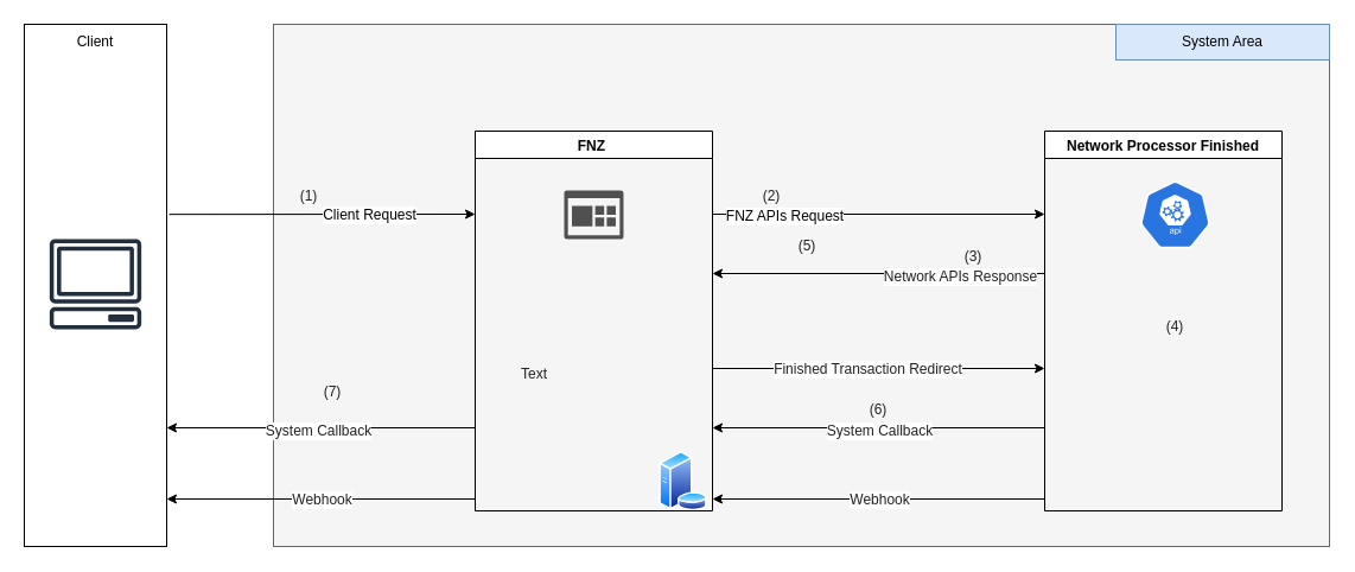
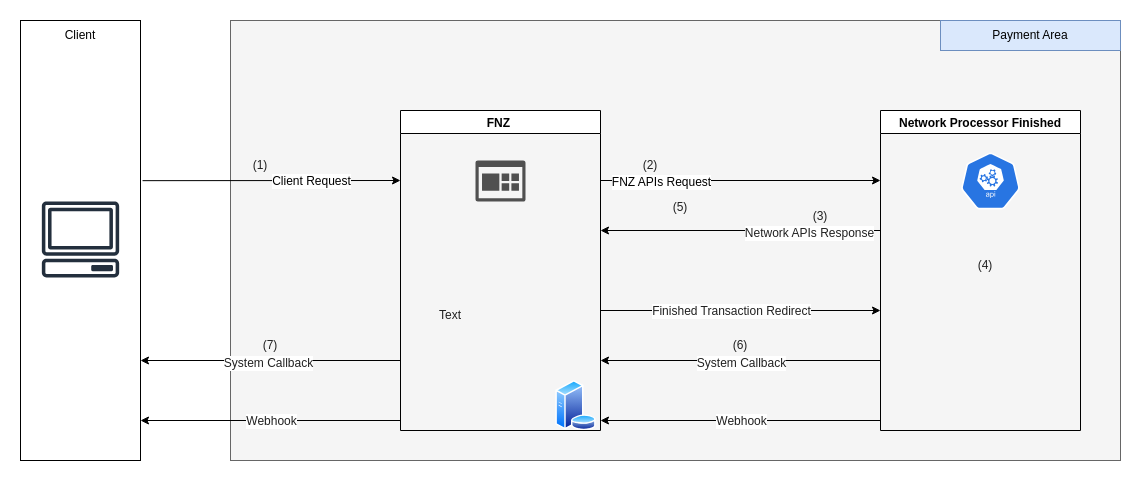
  <mxCell id="0" />
  <mxCell id="1" parent="0" />
  <mxCell id="2" value="" style="rounded=0;whiteSpace=wrap;html=1;fillColor=#f5f5f5;strokeColor=#666666;fontColor=#333333;" vertex="1" parent="1"><mxGeometry x="230" y="20" width="890" height="440" as="geometry" /></mxCell>
- <mxCell id="3" value="System Area" style="text;html=1;fillColor=#dae8fc;align=center;verticalAlign=middle;whiteSpace=wrap;rounded=0;strokeColor=#6c8ebf;" vertex="1" parent="1"><mxGeometry x="940" y="20" width="180" height="30" as="geometry" /></mxCell>
+ <mxCell id="3" value="Payment Area" style="text;html=1;fillColor=#dae8fc;align=center;verticalAlign=middle;whiteSpace=wrap;rounded=0;strokeColor=#6c8ebf;" vertex="1" parent="1"><mxGeometry x="940" y="20" width="180" height="30" as="geometry" /></mxCell>
  <mxCell id="4" value="FNZ " style="swimlane;" vertex="1" parent="1"><mxGeometry x="400" y="110" width="200" height="320" as="geometry" /></mxCell>
  <mxCell id="5" value="" style="sketch=0;pointerEvents=1;shadow=0;dashed=0;html=1;strokeColor=none;labelPosition=center;verticalLabelPosition=bottom;verticalAlign=top;align=center;fillColor=#505050;shape=mxgraph.mscae.oms.dashboard" vertex="1" parent="1"><mxGeometry x="475" y="160" width="50" height="41" as="geometry" /></mxCell>
  <mxCell id="6" value="Network Processor Finished" style="swimlane;" vertex="1" parent="1"><mxGeometry x="880" y="110" width="200" height="320" as="geometry" /></mxCell>
  <mxCell id="7" value="" style="sketch=0;html=1;dashed=0;whitespace=wrap;fillColor=#2875E2;strokeColor=#ffffff;points=[[0.005,0.63,0],[0.1,0.2,0],[0.9,0.2,0],[0.5,0,0],[0.995,0.63,0],[0.72,0.99,0],[0.5,1,0],[0.28,0.99,0]];shape=mxgraph.kubernetes.icon;prIcon=api" vertex="1" parent="6"><mxGeometry x="70" y="42" width="80" height="57" as="geometry" /></mxCell>
  <mxCell id="8" value="" style="aspect=fixed;perimeter=ellipsePerimeter;html=1;align=center;shadow=0;dashed=0;spacingTop=3;image;image=img/lib/active_directory/database_server.svg;" vertex="1" parent="1"><mxGeometry x="555" y="380" width="41" height="50" as="geometry" /></mxCell>
  <mxCell id="9" value="" style="rounded=0;whiteSpace=wrap;html=1;" vertex="1" parent="1"><mxGeometry x="20" y="20" width="120" height="440" as="geometry" /></mxCell>
  <mxCell id="10" value="" style="sketch=0;outlineConnect=0;fontColor=#232F3E;gradientColor=none;fillColor=#232F3D;strokeColor=none;dashed=0;verticalLabelPosition=bottom;verticalAlign=top;align=center;html=1;fontSize=12;fontStyle=0;aspect=fixed;pointerEvents=1;shape=mxgraph.aws4.client;" vertex="1" parent="1"><mxGeometry x="41" y="201" width="78" height="76" as="geometry" /></mxCell>
  <mxCell id="11" value="Client" style="text;html=1;strokeColor=none;fillColor=none;align=center;verticalAlign=middle;whiteSpace=wrap;rounded=0;" vertex="1" parent="1"><mxGeometry x="50" y="20" width="60" height="30" as="geometry" /></mxCell>
  <mxCell id="12" value="" style="endArrow=classic;html=1;rounded=0;exitX=1.017;exitY=0.364;exitDx=0;exitDy=0;exitPerimeter=0;" edge="1" parent="1" source="9"><mxGeometry width="50" height="50" relative="1" as="geometry"><mxPoint x="430" y="340" as="sourcePoint" /><mxPoint x="400" y="180" as="targetPoint" /></mxGeometry></mxCell>
  <mxCell id="13" value="Client Request" style="edgeLabel;html=1;align=center;verticalAlign=middle;resizable=0;points=[];fontSize=12;" vertex="1" connectable="0" parent="12"><mxGeometry x="-0.186" y="-2" relative="1" as="geometry"><mxPoint x="63" y="-2" as="offset" /></mxGeometry></mxCell>
  <mxCell id="14" value="" style="endArrow=classic;html=1;rounded=0;" edge="1" parent="1"><mxGeometry width="50" height="50" relative="1" as="geometry"><mxPoint x="600" y="180" as="sourcePoint" /><mxPoint x="880" y="180" as="targetPoint" /></mxGeometry></mxCell>
  <mxCell id="15" value="FNZ APIs Request" style="edgeLabel;html=1;align=center;verticalAlign=middle;resizable=0;points=[];fontSize=12;" vertex="1" connectable="0" parent="14"><mxGeometry x="-0.886" relative="1" as="geometry"><mxPoint x="44" y="1" as="offset" /></mxGeometry></mxCell>
  <mxCell id="16" value="" style="endArrow=classic;html=1;rounded=0;" edge="1" parent="1"><mxGeometry width="50" height="50" relative="1" as="geometry"><mxPoint x="600" y="310" as="sourcePoint" /><mxPoint x="880" y="310" as="targetPoint" /></mxGeometry></mxCell>
  <mxCell id="17" value="Finished Transaction Redirect" style="edgeLabel;html=1;align=center;verticalAlign=middle;resizable=0;points=[];fontSize=12;fontColor=#212121;" vertex="1" connectable="0" parent="16"><mxGeometry x="-0.164" y="-1" relative="1" as="geometry"><mxPoint x="13" y="-1" as="offset" /></mxGeometry></mxCell>
  <mxCell id="18" value="" style="endArrow=classic;html=1;rounded=0;" edge="1" parent="1"><mxGeometry width="50" height="50" relative="1" as="geometry"><mxPoint x="880" y="230" as="sourcePoint" /><mxPoint x="600" y="230" as="targetPoint" /></mxGeometry></mxCell>
  <mxCell id="19" value="&lt;font color=&quot;#212121&quot;&gt;Network APIs Response&lt;/font&gt;" style="edgeLabel;html=1;align=center;verticalAlign=middle;resizable=0;points=[];fontSize=12;fontColor=#99FF99;" vertex="1" connectable="0" parent="18"><mxGeometry x="-0.486" y="2" relative="1" as="geometry"><mxPoint as="offset" /></mxGeometry></mxCell>
  <mxCell id="20" value="" style="endArrow=classic;html=1;rounded=0;" edge="1" parent="1"><mxGeometry width="50" height="50" relative="1" as="geometry"><mxPoint x="880" y="360" as="sourcePoint" /><mxPoint x="600" y="360" as="targetPoint" /></mxGeometry></mxCell>
  <mxCell id="21" value="System Callback" style="edgeLabel;html=1;align=center;verticalAlign=middle;resizable=0;points=[];fontSize=12;fontColor=#212121;" vertex="1" connectable="0" parent="20"><mxGeometry x="-0.257" y="2" relative="1" as="geometry"><mxPoint x="-36" as="offset" /></mxGeometry></mxCell>
  <mxCell id="22" value="" style="endArrow=classic;html=1;rounded=0;" edge="1" parent="1"><mxGeometry width="50" height="50" relative="1" as="geometry"><mxPoint x="880" y="420" as="sourcePoint" /><mxPoint x="600" y="420" as="targetPoint" /></mxGeometry></mxCell>
  <mxCell id="23" value="Webhook" style="edgeLabel;html=1;align=center;verticalAlign=middle;resizable=0;points=[];fontSize=12;fontColor=#212121;" vertex="1" connectable="0" parent="22"><mxGeometry x="-0.079" relative="1" as="geometry"><mxPoint x="-11" as="offset" /></mxGeometry></mxCell>
  <mxCell id="24" value="" style="endArrow=classic;html=1;rounded=0;" edge="1" parent="1"><mxGeometry width="50" height="50" relative="1" as="geometry"><mxPoint x="400" y="420" as="sourcePoint" /><mxPoint x="140" y="420" as="targetPoint" /></mxGeometry></mxCell>
  <mxCell id="25" value="Webhook" style="edgeLabel;html=1;align=center;verticalAlign=middle;resizable=0;points=[];fontSize=12;fontColor=#212121;" vertex="1" connectable="0" parent="24"><mxGeometry x="0.115" relative="1" as="geometry"><mxPoint x="15" as="offset" /></mxGeometry></mxCell>
  <mxCell id="26" value="" style="endArrow=classic;html=1;rounded=0;" edge="1" parent="1"><mxGeometry width="50" height="50" relative="1" as="geometry"><mxPoint x="400" y="360" as="sourcePoint" /><mxPoint x="140" y="360" as="targetPoint" /></mxGeometry></mxCell>
  <mxCell id="27" value="System Callback" style="edgeLabel;html=1;align=center;verticalAlign=middle;resizable=0;points=[];fontSize=12;fontColor=#212121;" vertex="1" connectable="0" parent="26"><mxGeometry x="-0.257" y="2" relative="1" as="geometry"><mxPoint x="-36" as="offset" /></mxGeometry></mxCell>
  <mxCell id="28" value="Text" style="text;html=1;strokeColor=none;fillColor=none;align=center;verticalAlign=middle;whiteSpace=wrap;rounded=0;fontSize=12;fontColor=#212121;" vertex="1" parent="1"><mxGeometry x="420" y="300" width="60" height="30" as="geometry" /></mxCell>
  <mxCell id="29" value="(1)&lt;span style=&quot;color: rgba(0, 0, 0, 0); font-family: monospace; font-size: 0px; text-align: start;&quot;&gt;%3CmxGraphModel%3E%3Croot%3E%3CmxCell%20id%3D%220%22%2F%3E%3CmxCell%20id%3D%221%22%20parent%3D%220%22%2F%3E%3CmxCell%20id%3D%222%22%20value%3D%22%22%20style%3D%22endArrow%3Dclassic%3Bhtml%3D1%3Brounded%3D0%3B%22%20edge%3D%221%22%20parent%3D%221%22%3E%3CmxGeometry%20width%3D%2250%22%20height%3D%2250%22%20relative%3D%221%22%20as%3D%22geometry%22%3E%3CmxPoint%20x%3D%22750%22%20y%3D%22430%22%20as%3D%22sourcePoint%22%2F%3E%3CmxPoint%20x%3D%22470%22%20y%3D%22430%22%20as%3D%22targetPoint%22%2F%3E%3C%2FmxGeometry%3E%3C%2FmxCell%3E%3CmxCell%20id%3D%223%22%20value%3D%22System%20Callback%22%20style%3D%22edgeLabel%3Bhtml%3D1%3Balign%3Dcenter%3BverticalAlign%3Dmiddle%3Bresizable%3D0%3Bpoints%3D%5B%5D%3BfontSize%3D12%3BfontColor%3D%23212121%3B%22%20vertex%3D%221%22%20connectable%3D%220%22%20parent%3D%222%22%3E%3CmxGeometry%20x%3D%22-0.257%22%20y%3D%222%22%20relative%3D%221%22%20as%3D%22geometry%22%3E%3CmxPoint%20x%3D%22-36%22%20as%3D%22offset%22%2F%3E%3C%2FmxGeometry%3E%3C%2FmxCell%3E%3C%2Froot%3E%3C%2FmxGraphModel%3E&lt;/span&gt;" style="text;html=1;strokeColor=none;fillColor=none;align=center;verticalAlign=middle;whiteSpace=wrap;rounded=0;fontSize=12;fontColor=#212121;" vertex="1" parent="1"><mxGeometry x="230" y="150" width="60" height="30" as="geometry" /></mxCell>
  <mxCell id="30" value="(2)&lt;span style=&quot;color: rgba(0, 0, 0, 0); font-family: monospace; font-size: 0px; text-align: start;&quot;&gt;%3CmxGraphModel%3E%3Croot%3E%3CmxCell%20id%3D%220%22%2F%3E%3CmxCell%20id%3D%221%22%20parent%3D%220%22%2F%3E%3CmxCell%20id%3D%222%22%20value%3D%22(1)%26lt%3Bspan%20style%3D%26quot%3Bcolor%3A%20rgba(0%2C%200%2C%200%2C%200)%3B%20font-family%3A%20monospace%3B%20font-size%3A%200px%3B%20text-align%3A%20start%3B%26quot%3B%26gt%3B%253CmxGraphModel%253E%253Croot%253E%253CmxCell%2520id%253D%25220%2522%252F%253E%253CmxCell%2520id%253D%25221%2522%2520parent%253D%25220%2522%252F%253E%253CmxCell%2520id%253D%25222%2522%2520value%253D%2522%2522%2520style%253D%2522endArrow%253Dclassic%253Bhtml%253D1%253Brounded%253D0%253B%2522%2520edge%253D%25221%2522%2520parent%253D%25221%2522%253E%253CmxGeometry%2520width%253D%252250%2522%2520height%253D%252250%2522%2520relative%253D%25221%2522%2520as%253D%2522geometry%2522%253E%253CmxPoint%2520x%253D%2522750%2522%2520y%253D%2522430%2522%2520as%253D%2522sourcePoint%2522%252F%253E%253CmxPoint%2520x%253D%2522470%2522%2520y%253D%2522430%2522%2520as%253D%2522targetPoint%2522%252F%253E%253C%252FmxGeometry%253E%253C%252FmxCell%253E%253CmxCell%2520id%253D%25223%2522%2520value%253D%2522System%2520Callback%2522%2520style%253D%2522edgeLabel%253Bhtml%253D1%253Balign%253Dcenter%253BverticalAlign%253Dmiddle%253Bresizable%253D0%253Bpoints%253D%255B%255D%253BfontSize%253D12%253BfontColor%253D%2523212121%253B%2522%2520vertex%253D%25221%2522%2520connectable%253D%25220%2522%2520parent%253D%25222%2522%253E%253CmxGeometry%2520x%253D%2522-0.257%2522%2520y%253D%25222%2522%2520relative%253D%25221%2522%2520as%253D%2522geometry%2522%253E%253CmxPoint%2520x%253D%2522-36%2522%2520as%253D%2522offset%2522%252F%253E%253C%252FmxGeometry%253E%253C%252FmxCell%253E%253C%252Froot%253E%253C%252FmxGraphModel%253E%26lt%3B%2Fspan%26gt%3B%22%20style%3D%22text%3Bhtml%3D1%3BstrokeColor%3Dnone%3BfillColor%3Dnone%3Balign%3Dcenter%3BverticalAlign%3Dmiddle%3BwhiteSpace%3Dwrap%3Brounded%3D0%3BfontSize%3D12%3BfontColor%3D%23212121%3B%22%20vertex%3D%221%22%20parent%3D%221%22%3E%3CmxGeometry%20x%3D%22100%22%20y%3D%22220%22%20width%3D%2260%22%20height%3D%2230%22%20as%3D%22geometry%22%2F%3E%3C%2FmxCell%3E%3C%2Froot%3E%3C%2FmxGraphModel%3E&lt;/span&gt;" style="text;html=1;strokeColor=none;fillColor=none;align=center;verticalAlign=middle;whiteSpace=wrap;rounded=0;fontSize=12;fontColor=#212121;" vertex="1" parent="1"><mxGeometry x="620" y="150" width="60" height="30" as="geometry" /></mxCell>
  <mxCell id="31" value="(3)" style="text;html=1;strokeColor=none;fillColor=none;align=center;verticalAlign=middle;whiteSpace=wrap;rounded=0;fontSize=12;fontColor=#212121;" vertex="1" parent="1"><mxGeometry x="790" y="201" width="60" height="30" as="geometry" /></mxCell>
- <mxCell id="32" value="(4)" style="text;html=1;strokeColor=none;fillColor=none;align=center;verticalAlign=middle;whiteSpace=wrap;rounded=0;fontSize=12;fontColor=#212121;" vertex="1" parent="1"><mxGeometry x="960" y="260" width="60" height="30" as="geometry" /></mxCell>
+ <mxCell id="32" value="(4)" style="text;html=1;strokeColor=none;fillColor=none;align=center;verticalAlign=middle;whiteSpace=wrap;rounded=0;fontSize=12;fontColor=#212121;" vertex="1" parent="1"><mxGeometry x="955" y="250" width="60" height="30" as="geometry" /></mxCell>
  <mxCell id="33" value="(5)" style="text;html=1;strokeColor=none;fillColor=none;align=center;verticalAlign=middle;whiteSpace=wrap;rounded=0;fontSize=12;fontColor=#212121;" vertex="1" parent="1"><mxGeometry x="650" y="192" width="60" height="30" as="geometry" /></mxCell>
  <mxCell id="34" value="(6)" style="text;html=1;strokeColor=none;fillColor=none;align=center;verticalAlign=middle;whiteSpace=wrap;rounded=0;fontSize=12;fontColor=#212121;" vertex="1" parent="1"><mxGeometry x="710" y="330" width="60" height="30" as="geometry" /></mxCell>
- <mxCell id="35" value="(7)" style="text;html=1;strokeColor=none;fillColor=none;align=center;verticalAlign=middle;whiteSpace=wrap;rounded=0;fontSize=12;fontColor=#212121;" vertex="1" parent="1"><mxGeometry x="250" y="315" width="60" height="30" as="geometry" /></mxCell>
+ <mxCell id="35" value="(7)" style="text;html=1;strokeColor=none;fillColor=none;align=center;verticalAlign=middle;whiteSpace=wrap;rounded=0;fontSize=12;fontColor=#212121;" vertex="1" parent="1"><mxGeometry x="240" y="330" width="60" height="30" as="geometry" /></mxCell>
